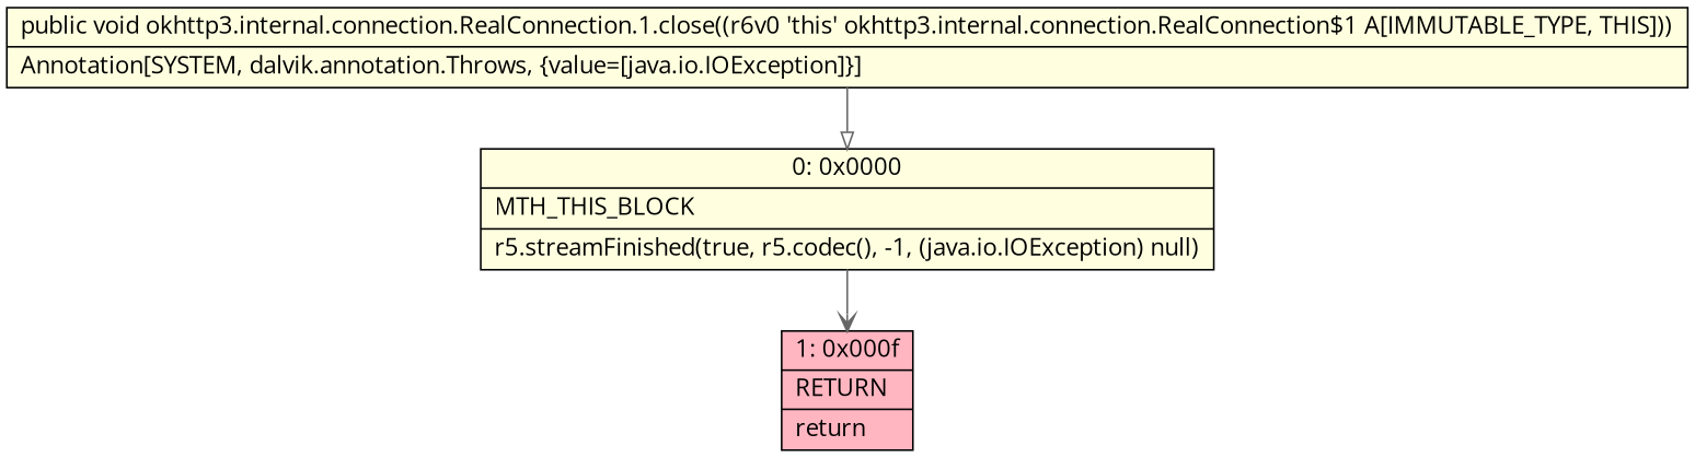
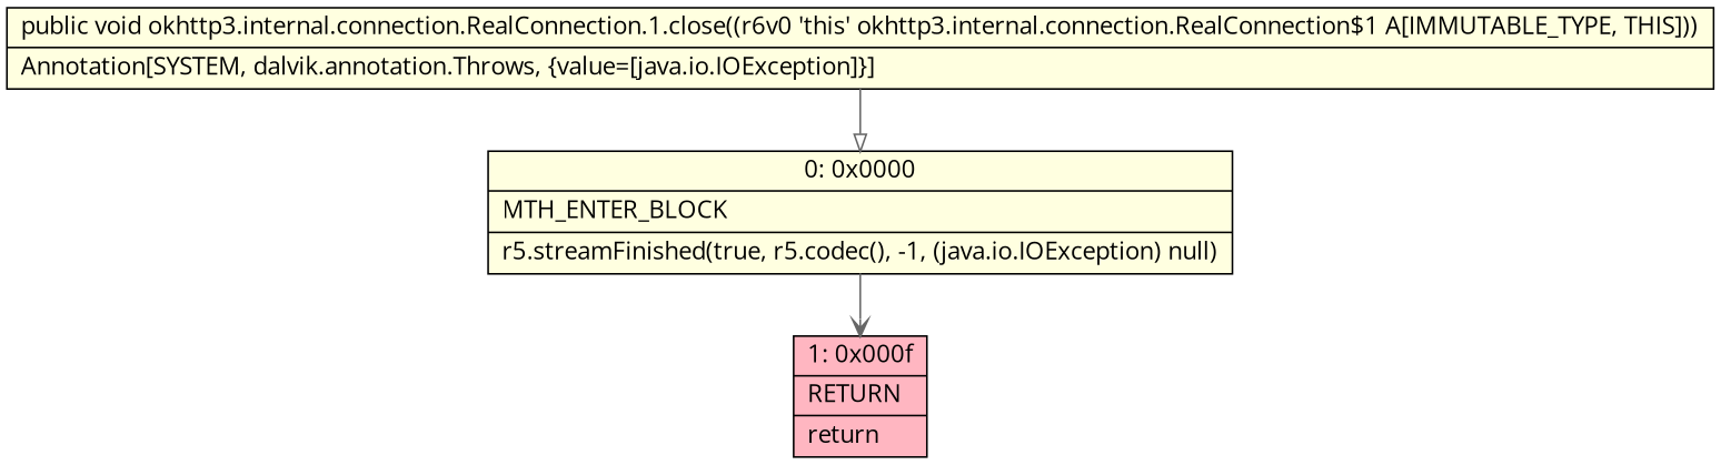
  digraph {
    fontname="Open Sans"
    node [shape=record style=filled fillcolor=lightyellow fontname="Open Sans"]
    edge [color=gray40 fontname="Open Sans"]
-   n1 [label="{0\:\ 0x0000|MTH_THIS_BLOCK\l|r5.streamFinished(true, r5.codec(), \-1, (java.io.IOException) null)\l}"]
+   n1 [label="{0\:\ 0x0000|MTH_ENTER_BLOCK\l|r5.streamFinished(true, r5.codec(), \-1, (java.io.IOException) null)\l}"]
    n2 [label="{1\:\ 0x000f|RETURN\l|return\l}" fillcolor=lightpink]
    n3 [label="{public void okhttp3.internal.connection.RealConnection.1.close((r6v0 'this' okhttp3.internal.connection.RealConnection$1 A[IMMUTABLE_TYPE, THIS]))  | Annotation[SYSTEM, dalvik.annotation.Throws, \{value=[java.io.IOException]\}]\l}"]
    n1 -> n2 [arrowhead=vee]
    n3 -> n1 [arrowhead=onormal]
  }
